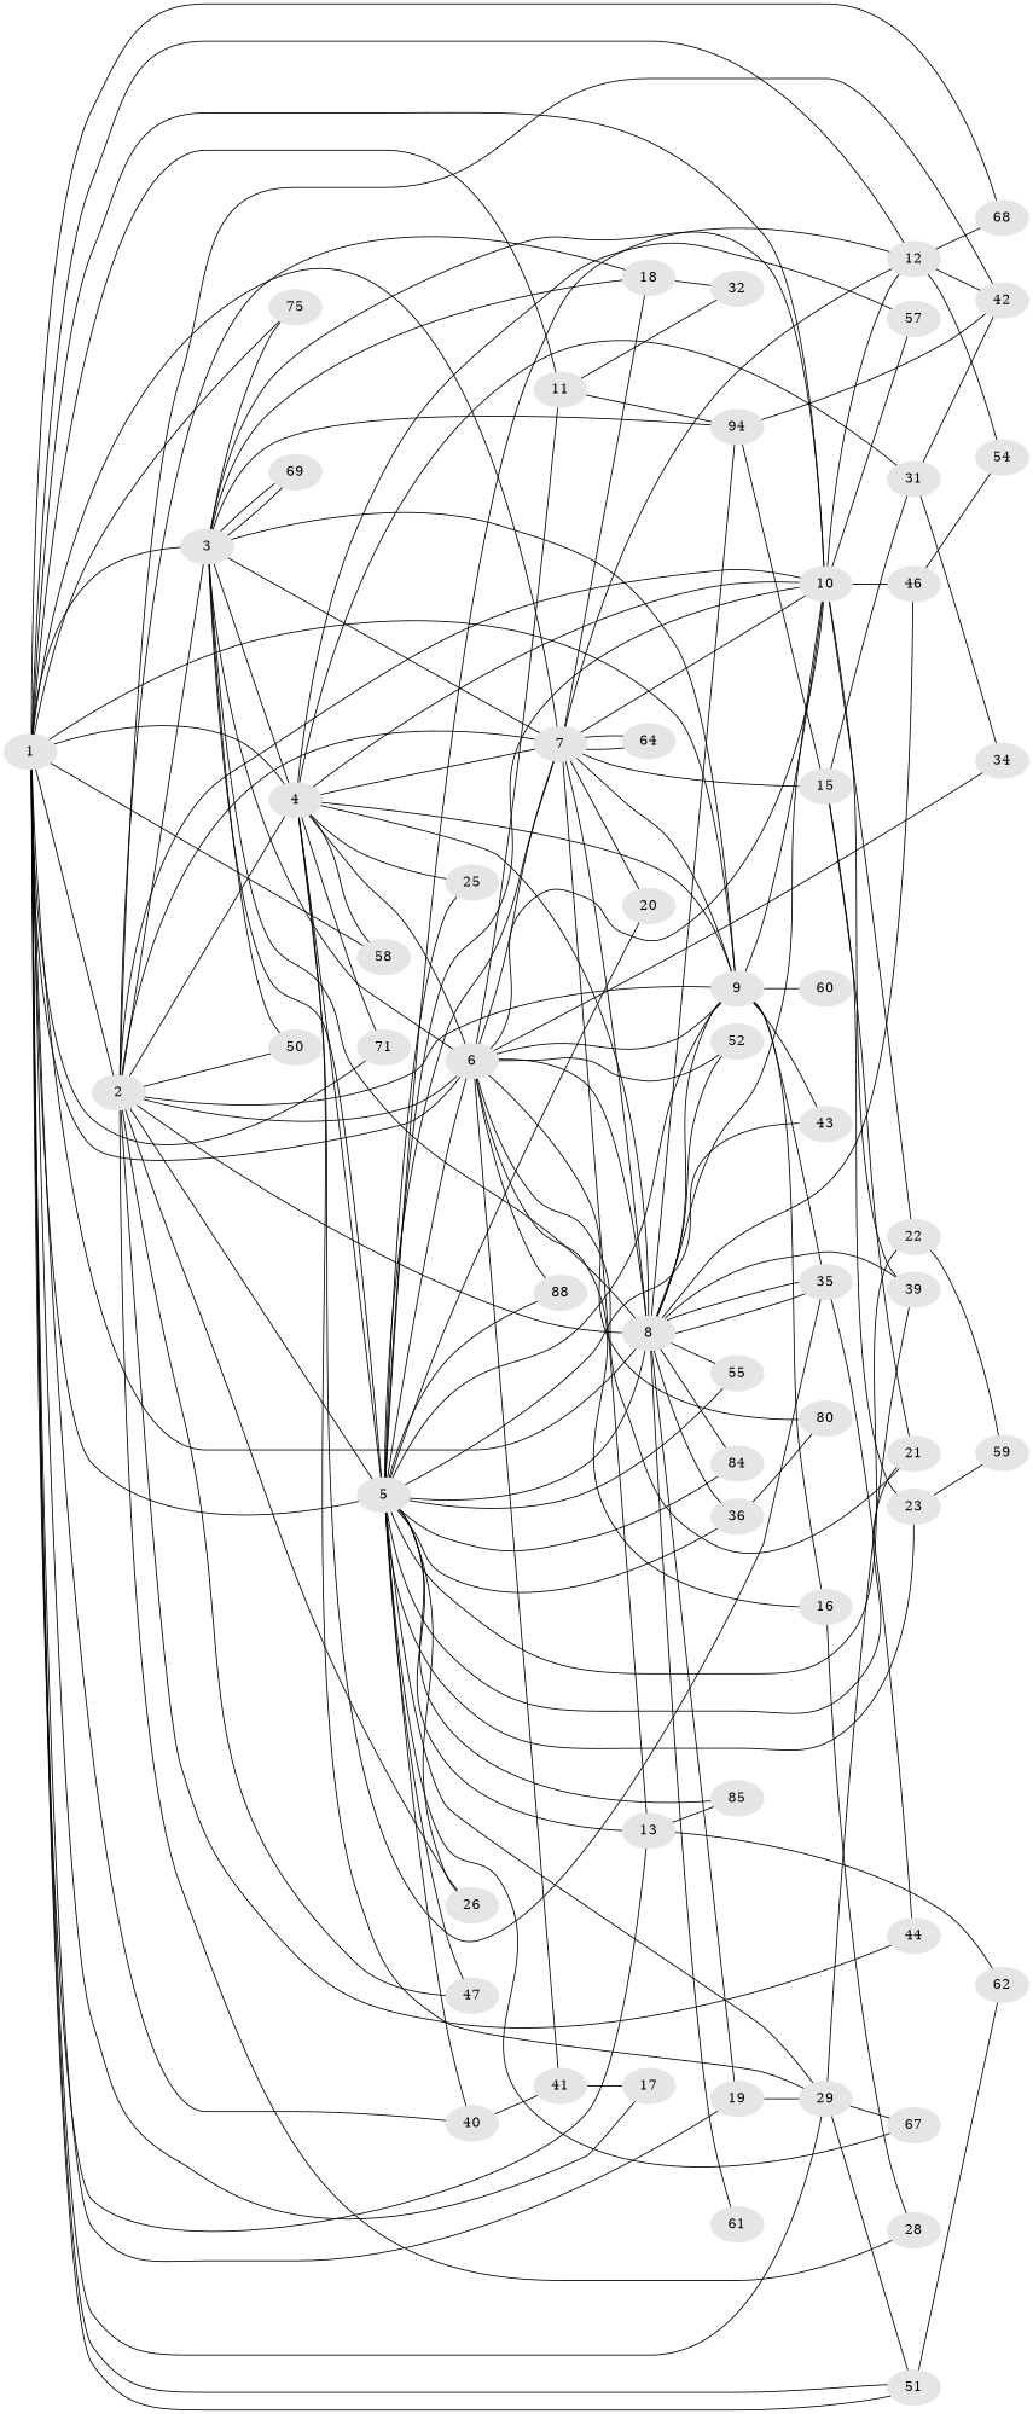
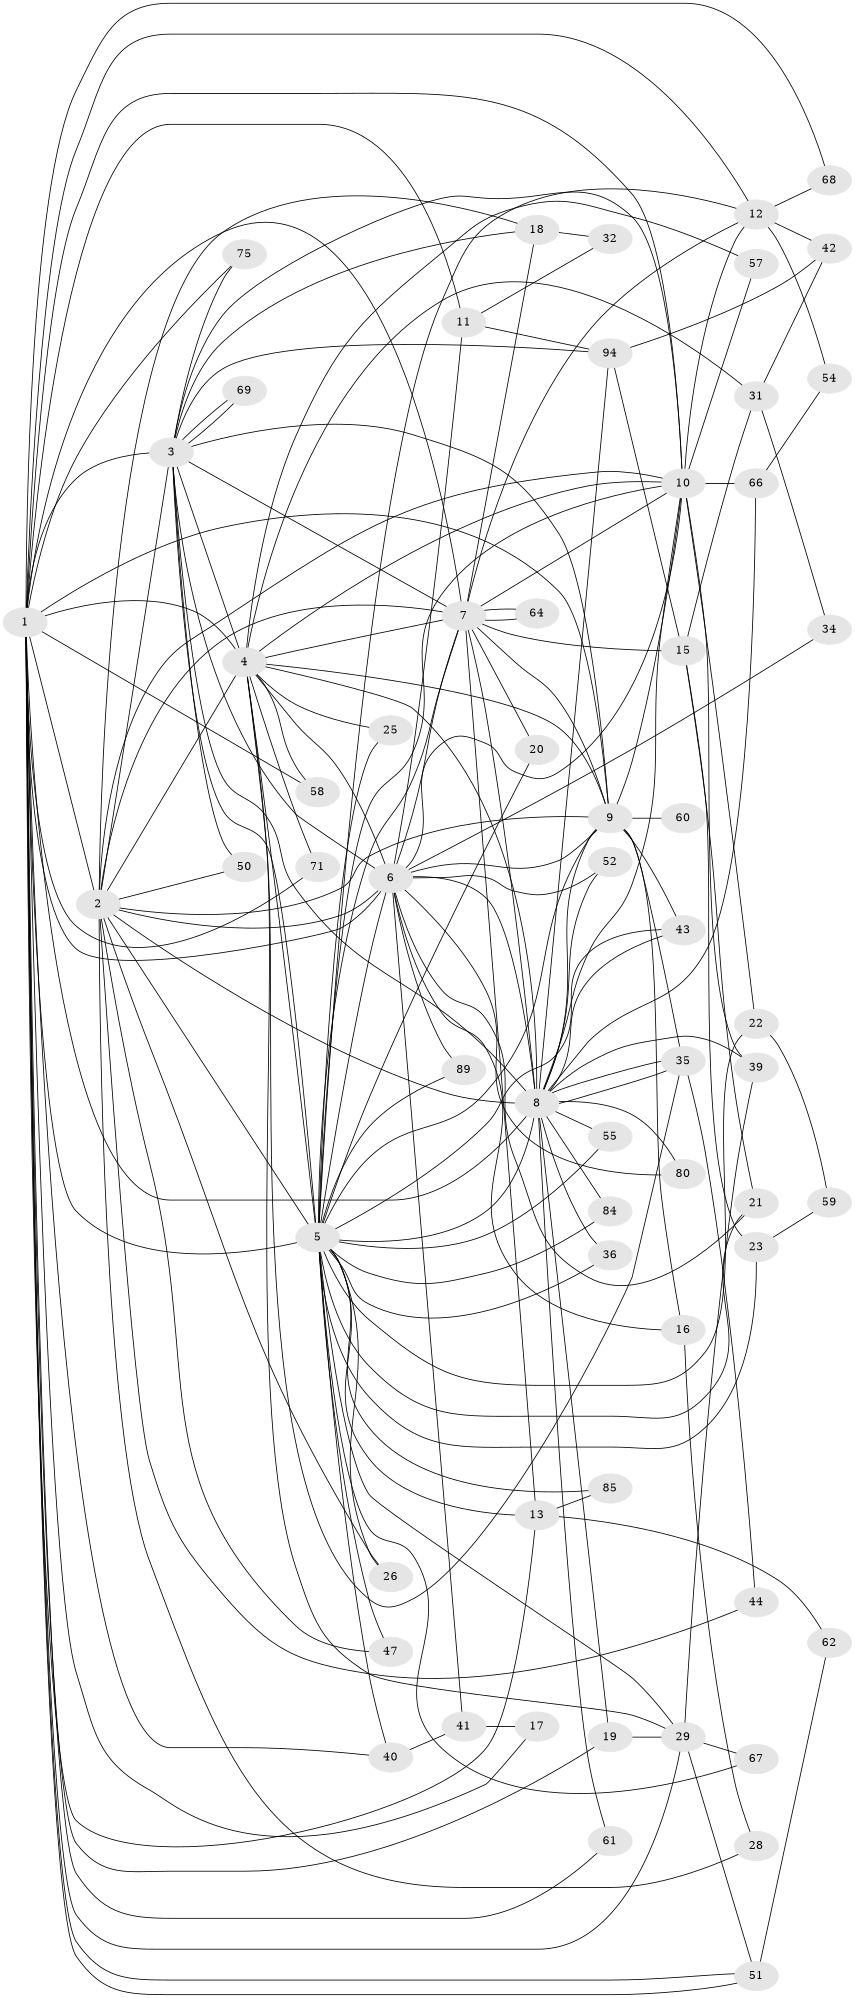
  graph {
    rankdir=LR
    node [color=gray90 style=filled]
    1
    2
    3
    4
    5
    6
    7
    8
    9 [super="+81+66+37"]
    10 [super="+39+76+33"]
    11 [super="+83"]
    12 [super="+86+82+45"]
    13 [super="+48+70+24"]
    17
    19 [super="+87"]
    29 [super="+53"]
    40
    51 [super="+77"]
    58
    61
    68
    71
    75
    18 [super="+49"]
    26
    28
    42 [super="+78"]
    44
    47
    50
    n31 [label=94 super="+63"]
    69
    25
    31
    35 [super="+73"]
    57
    20
    21
    22
    23
    36
    43
    n43 [label=55]
    67
    84
    85
-   88
+   88 [label=89]
    16
    34
    41
    52
    80
    15 [super="+27"]
    64
    n55 [label=39 super="+38"]
-   46
+   46 [label=66]
    60
    32
    54
    62
    59
    1 -- 2
    1 -- 3
    1 -- 4
    1 -- 5
    1 -- 6
    1 -- 7
    1 -- 8
    1 -- 9 [weight=2]
    1 -- 10 [weight=3]
    1 -- 11 [weight=2]
    1 -- 12
    1 -- 13
    1 -- 17
    1 -- 19
    1 -- 29
    1 -- 40
    1 -- 51
    1 -- 51
    1 -- 58
+   1 -- 61
    1 -- 68
    1 -- 71
    1 -- 75
    2 -- 3
    2 -- 4
    2 -- 5
    2 -- 6
    2 -- 7
    2 -- 8
    2 -- 9 [weight=2]
    2 -- 10
    2 -- 18
    2 -- 26
    2 -- 28
-   2 -- 42
    2 -- 44
    2 -- 47
    2 -- 50
    3 -- 4
    3 -- 5
    3 -- 6
    3 -- 7
    3 -- 8
    3 -- 9
    3 -- 10
    3 -- 75
    3 -- 18
    3 -- 50
    3 -- n31
    3 -- 69
    3 -- 69
    4 -- 5
    4 -- 6
    4 -- 7
    4 -- 8
    4 -- 9
    4 -- 10
    4 -- 29
    4 -- 58
    4 -- 71
    4 -- 25
    4 -- 31
    4 -- 35
    4 -- 57
    5 -- 6
    5 -- 7
    5 -- 8
    5 -- 9 [weight=2]
    5 -- 10 [weight=2]
    5 -- 12 [weight=2]
    5 -- 13 [weight=4]
    5 -- 29
    5 -- 40
    5 -- 26
    5 -- 47
    5 -- 25
    5 -- 20
    5 -- 21
    5 -- 22
    5 -- 23
    5 -- 36
    5 -- 43
    5 -- n43
    5 -- 67
    5 -- 84
    5 -- 85
    5 -- 88
    6 -- 7
    6 -- 8
    6 -- 9
    6 -- 10
    6 -- 11
    6 -- 21
    6 -- 88
    6 -- 16
    6 -- 34
    6 -- 41
    6 -- 52
    6 -- 80
    7 -- 8
    7 -- 9
    7 -- 10
    7 -- 12
    7 -- 13
    7 -- 18
    7 -- 20
    7 -- 15
    7 -- 64
    7 -- 64
    8 -- 9
    8 -- 10
    8 -- 19
    8 -- 61
    8 -- n31
    8 -- 35
    8 -- 35
    8 -- 36
+   8 -- 43
    8 -- n43
    8 -- 84
    8 -- 52
-   36 -- 80
+   8 -- 80
    8 -- n55
    8 -- 46
    9 -- 10 [weight=2]
    9 -- 35
    9 -- 43
    9 -- 16
    9 -- 60
    10 -- 12
    10 -- 57
    10 -- 22
    10 -- n55
    10 -- 46
    11 -- n31
    11 -- 32
    12 -- 68
    12 -- 42
    12 -- 54
    13 -- 85
    13 -- 62
    19 -- 29
    29 -- 51
    29 -- 67
    29 -- n55
    40 -- 41
    51 -- 62
    18 -- 32
    n31 -- 42
    n31 -- 15
    31 -- 42
    31 -- 34
    35 -- 44
    22 -- 59
    23 -- 59
    16 -- 28
    41 -- 17
    15 -- 31
    15 -- 21
    15 -- 23
    46 -- 54
  }
